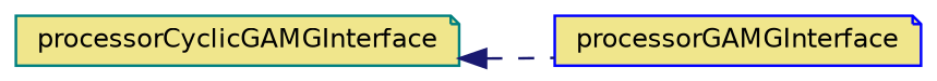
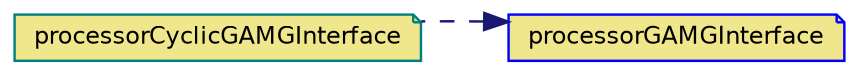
  digraph {
    rankdir=LR
    node [fillcolor=khaki fontname=Helvetica fontsize=10 shape=note style=filled]
    n1 [color=teal fontcolor=black height=0.2 label=processorCyclicGAMGInterface width=0.4]
    n2 [color=blue height=0.2 label=processorGAMGInterface width=0.4]
-   n1 -> n2 [color=midnightblue dir=back fontname=Helvetica fontsize=10 labelfontname=Helvetica labelfontsize=10 style=dashed]
+   n2 -> n1 [color=midnightblue dir=back fontname=Helvetica fontsize=10 labelfontname=Helvetica labelfontsize=10 style=dashed]
  }
